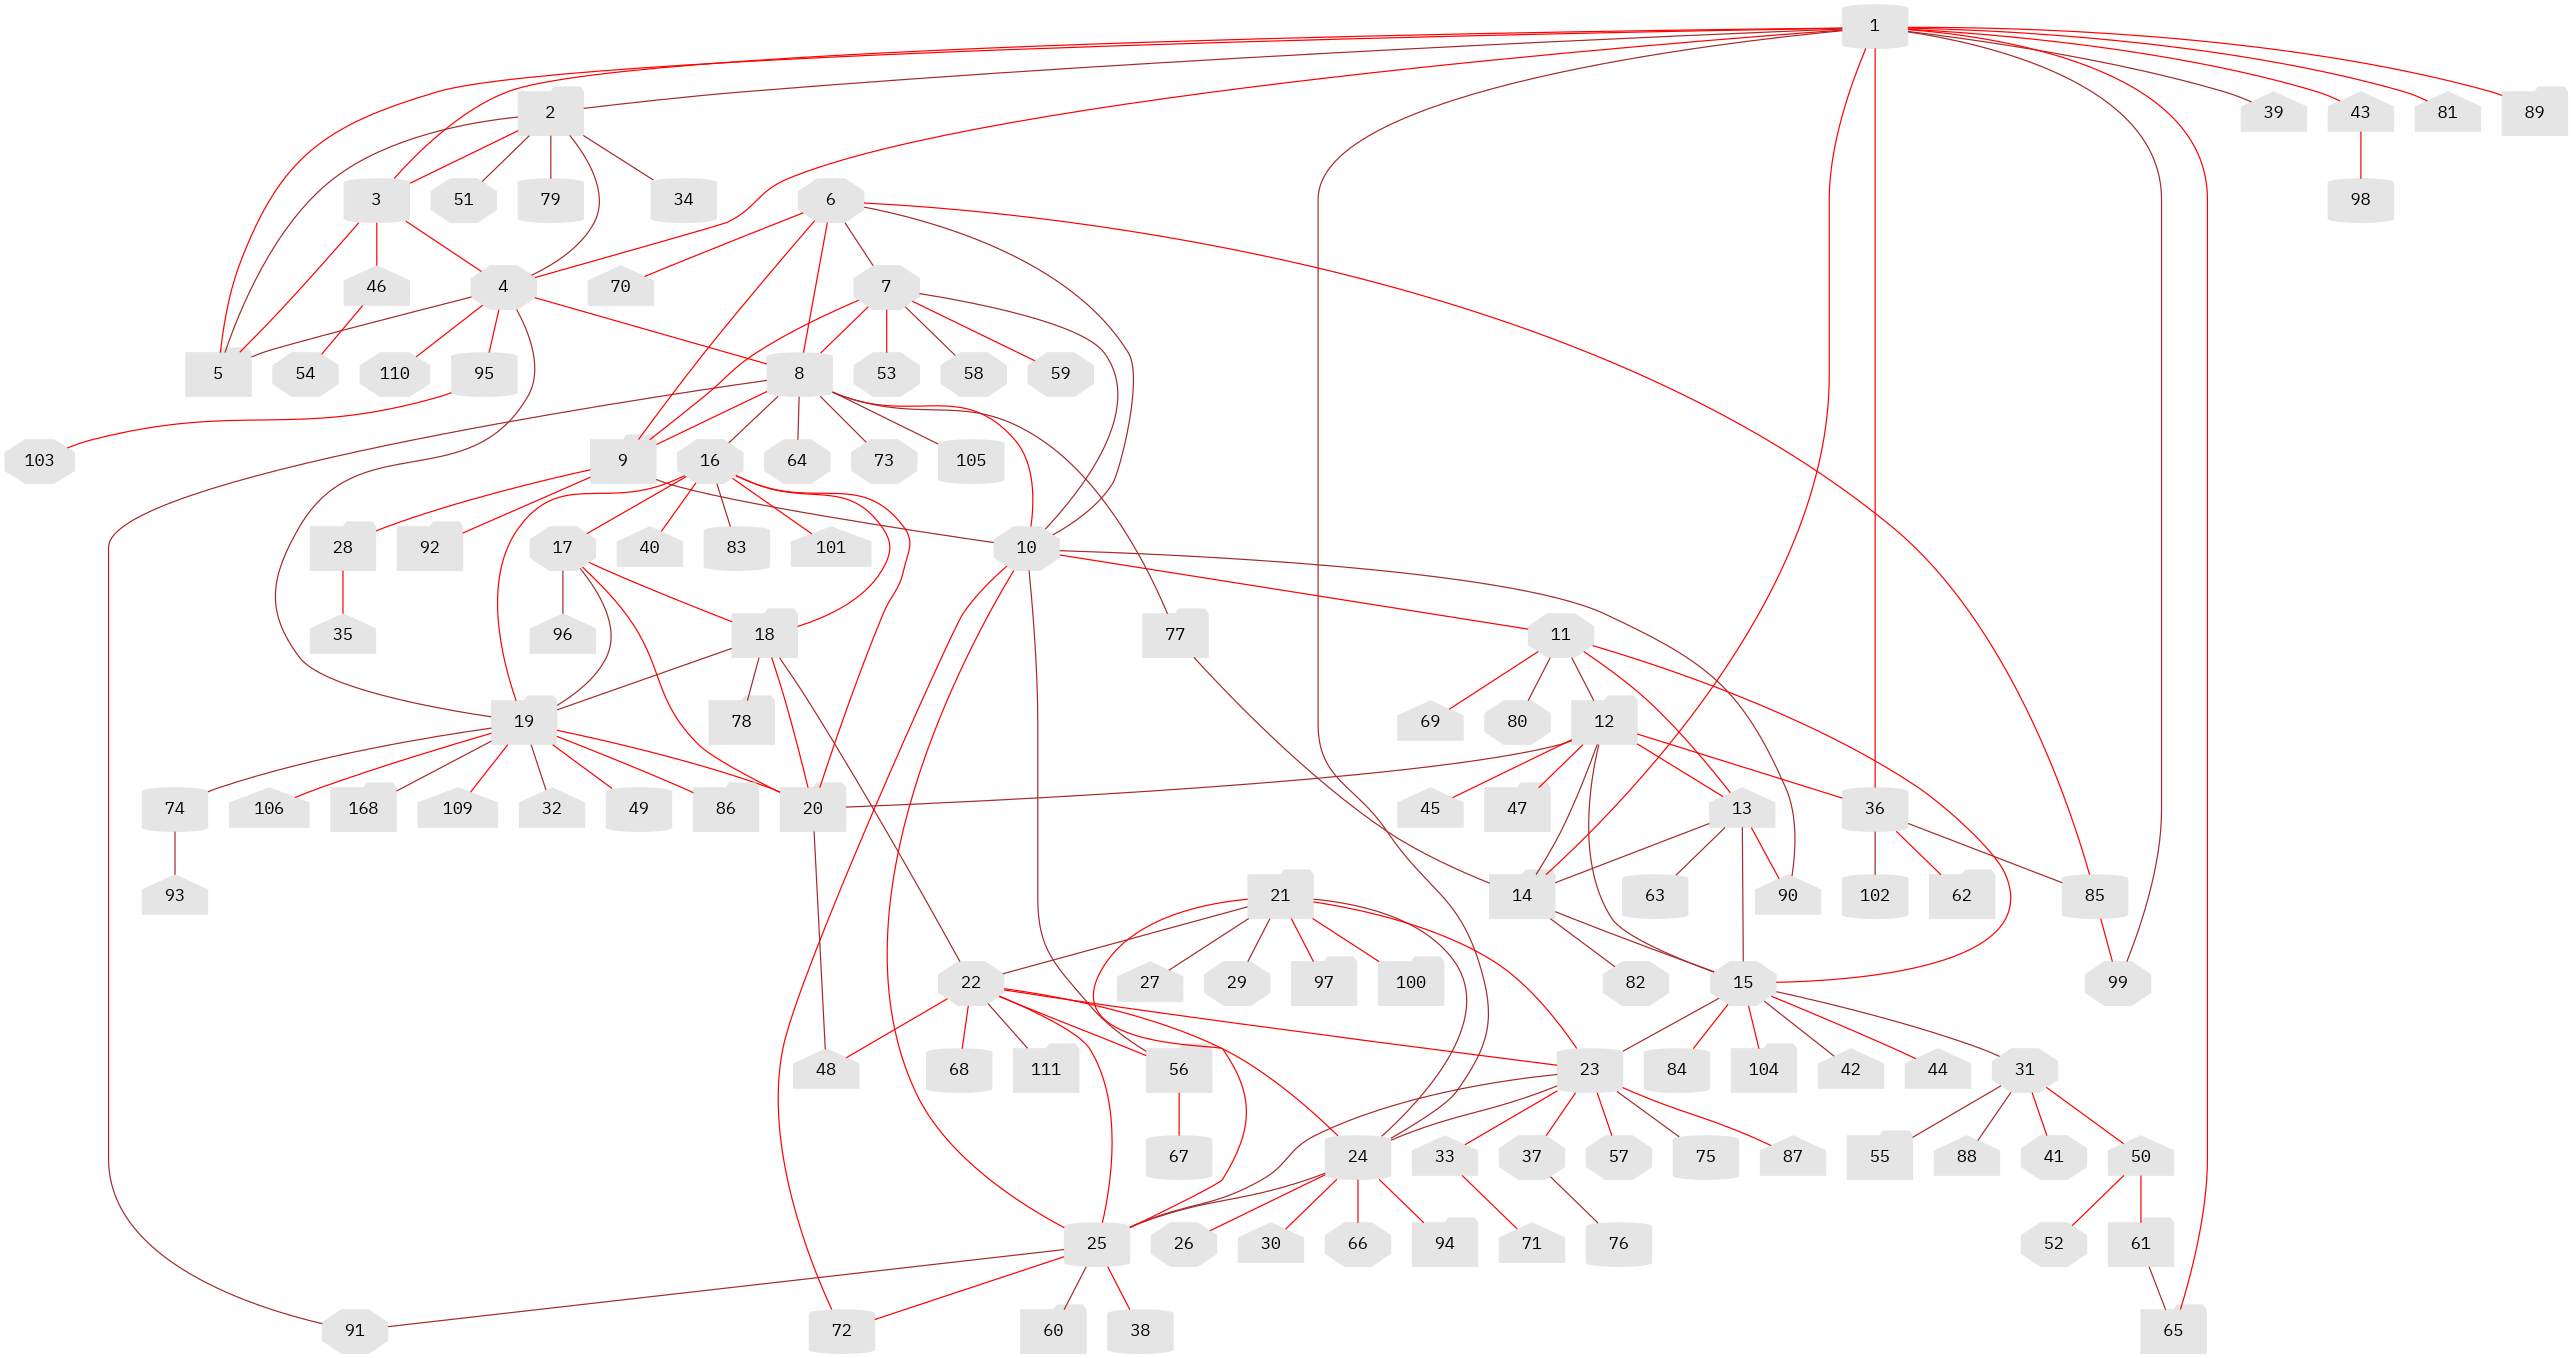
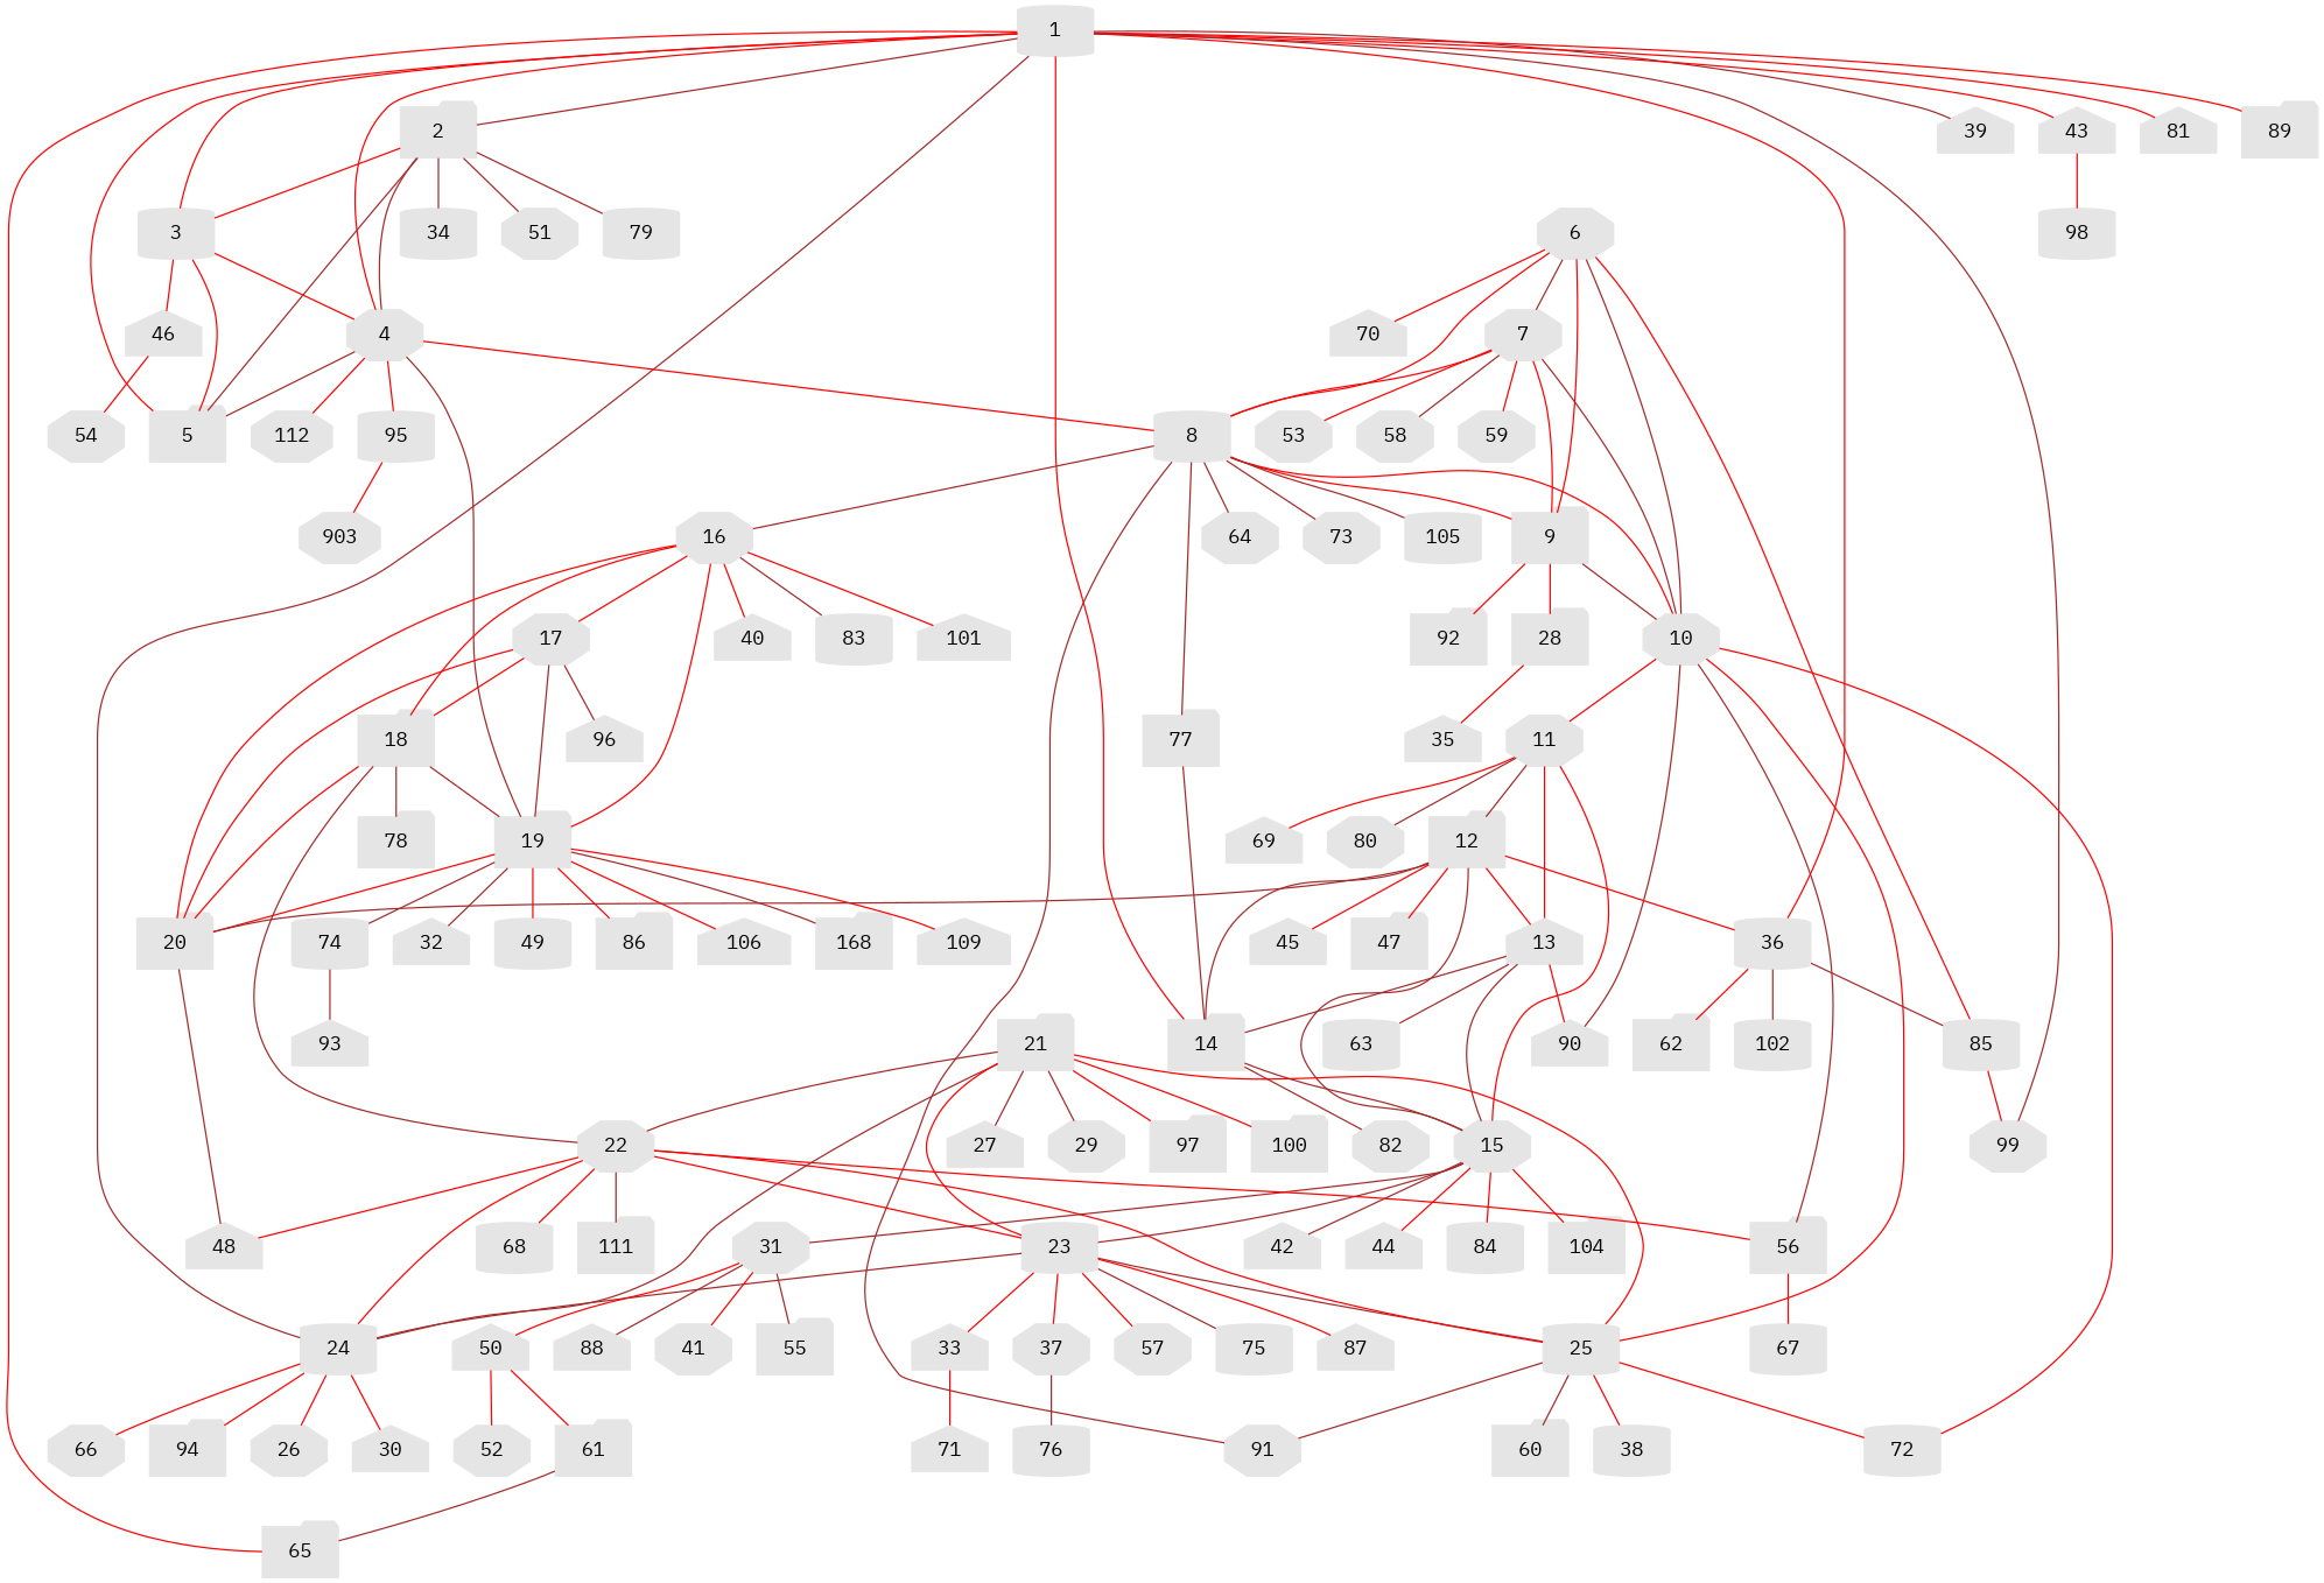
  graph {
    fontname="IBM Plex Mono"
    node [color=gray90 fontname="IBM Plex Mono" shape=octagon style=filled]
    edge [color=red fontname="IBM Plex Mono"]
    1 [shape=cylinder]
    2 [shape=folder]
    3 [shape=cylinder]
    4
    5 [shape=folder]
    14 [shape=folder]
    24 [shape=cylinder]
    36 [shape=cylinder]
    39 [shape=house]
    43 [shape=house]
    65 [shape=folder]
    81 [shape=house]
    89 [shape=folder]
    99
    34 [shape=cylinder]
    51
    79 [shape=cylinder]
    46 [shape=house]
    8 [shape=cylinder]
    19 [shape=folder]
    95 [shape=cylinder]
-   110
+   110 [label=112]
    15
    82
    25 [shape=cylinder]
    26
    30 [shape=house]
    66
    94 [shape=folder]
    85 [shape=cylinder]
    62 [shape=folder]
    102 [shape=cylinder]
    98 [shape=cylinder]
    54
    9 [shape=folder]
    10
    16
    64
    73
    77 [shape=folder]
    91
    105 [shape=cylinder]
    20 [shape=folder]
    32 [shape=house]
    49 [shape=cylinder]
    74 [shape=cylinder]
    86 [shape=folder]
    106 [shape=house]
    n49 [label=168 shape=folder]
    109 [shape=house]
-   103
+   103 [label=903]
    6
    7
    70 [shape=house]
    53
    58
    59
    28 [shape=folder]
    92 [shape=folder]
    11
    56 [shape=folder]
    72 [shape=cylinder]
    90 [shape=house]
    17
    18 [shape=folder]
    40 [shape=house]
    83 [shape=cylinder]
    101 [shape=house]
    35 [shape=house]
    12 [shape=folder]
    13 [shape=house]
    69 [shape=house]
    80
    38 [shape=cylinder]
    60 [shape=folder]
    67 [shape=cylinder]
    45 [shape=house]
    47 [shape=folder]
    63 [shape=cylinder]
    23 [shape=cylinder]
    31
    42 [shape=house]
    44 [shape=house]
    84 [shape=cylinder]
    104 [shape=folder]
    48 [shape=house]
    33 [shape=house]
    37
    57
    75 [shape=cylinder]
    87 [shape=house]
    41
    50 [shape=house]
    55 [shape=folder]
    88 [shape=house]
    96 [shape=house]
    22
    78 [shape=folder]
    68 [shape=cylinder]
    111 [shape=folder]
    93 [shape=house]
    21 [shape=folder]
    27 [shape=house]
    29
    97 [shape=folder]
    100 [shape=folder]
    71 [shape=house]
    76 [shape=cylinder]
    52
    61 [shape=folder]
    1 -- 2 [color=brown]
    1 -- 3
    1 -- 4
    1 -- 5
    1 -- 14
    1 -- 24 [color=brown]
    1 -- 36
    1 -- 39 [color=brown]
    1 -- 43
    1 -- 65
    1 -- 81
    1 -- 89
    1 -- 99 [color=brown]
    2 -- 3
    2 -- 4 [color=brown]
    2 -- 5 [color=brown]
    2 -- 34 [color=brown]
    2 -- 51 [color=brown]
    2 -- 79 [color=brown]
    3 -- 4
    3 -- 5
    3 -- 46
    4 -- 5 [color=brown]
    4 -- 8
    4 -- 19 [color=brown]
    4 -- 95
    4 -- 110
    14 -- 15 [color=brown]
    14 -- 82 [color=brown]
-   24 -- 25 [color=brown]
    24 -- 26
    24 -- 30
    24 -- 66
    24 -- 94
    36 -- 85 [color=brown]
    36 -- 62
    36 -- 102 [color=brown]
    43 -- 98
    46 -- 54
    8 -- 9
    8 -- 10
    8 -- 16 [color=brown]
    8 -- 64 [color=brown]
    8 -- 73 [color=brown]
    8 -- 77 [color=brown]
    8 -- 91 [color=brown]
    8 -- 105 [color=brown]
    19 -- 20
    19 -- 32 [color=brown]
    19 -- 49
    19 -- 74 [color=brown]
    19 -- 86
    19 -- 106
    19 -- n49 [color=brown]
    19 -- 109
    95 -- 103
    15 -- 23 [color=brown]
    15 -- 31 [color=brown]
    15 -- 42 [color=brown]
    15 -- 44
    15 -- 84
    15 -- 104
    25 -- 91 [color=brown]
    25 -- 72
    25 -- 38
    25 -- 60 [color=brown]
    85 -- 99
    9 -- 10 [color=brown]
    9 -- 28
    9 -- 92
    10 -- 25
    10 -- 11
    10 -- 56 [color=brown]
    10 -- 72
    10 -- 90 [color=brown]
    16 -- 19
    16 -- 20
    16 -- 17
    16 -- 18
    16 -- 40
    16 -- 83 [color=brown]
    16 -- 101
    77 -- 14 [color=brown]
    20 -- 48 [color=brown]
    74 -- 93 [color=brown]
    6 -- 8
    6 -- 85
    6 -- 9
    6 -- 10 [color=brown]
    6 -- 7 [color=brown]
    6 -- 70
    7 -- 8
    7 -- 9
    7 -- 10 [color=brown]
    7 -- 53
    7 -- 58 [color=brown]
    7 -- 59
    28 -- 35
    11 -- 15
    11 -- 12 [color=brown]
    11 -- 13
    11 -- 69
    11 -- 80 [color=brown]
    56 -- 67
    17 -- 19 [color=brown]
    17 -- 20
    17 -- 18
    17 -- 96 [color=brown]
    18 -- 19 [color=brown]
    18 -- 20
    18 -- 22 [color=brown]
    18 -- 78 [color=brown]
    12 -- 14 [color=brown]
    12 -- 36
    12 -- 15 [color=brown]
    12 -- 20 [color=brown]
    12 -- 13
    12 -- 45
    12 -- 47
    13 -- 14 [color=brown]
    13 -- 15 [color=brown]
    13 -- 90
    13 -- 63 [color=brown]
    23 -- 24 [color=brown]
    23 -- 25 [color=brown]
    23 -- 33
    23 -- 37
    23 -- 57
    23 -- 75 [color=brown]
    23 -- 87
    31 -- 41
    31 -- 50
    31 -- 55 [color=brown]
    31 -- 88 [color=brown]
    33 -- 71
    37 -- 76 [color=brown]
    50 -- 52
    50 -- 61
    22 -- 24
    22 -- 25
    22 -- 56
    22 -- 23
    22 -- 48
    22 -- 68
    22 -- 111 [color=brown]
    21 -- 24 [color=brown]
    21 -- 25
    21 -- 23
    21 -- 22 [color=brown]
    21 -- 27 [color=brown]
    21 -- 29 [color=brown]
    21 -- 97
    21 -- 100
    61 -- 65 [color=brown]
  }
